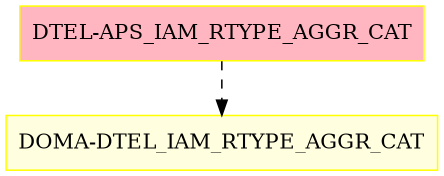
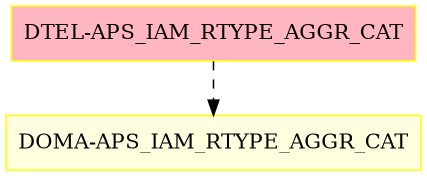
  digraph {
    node [color=yellow shape=box style=filled]
    "DTEL-APS_IAM_RTYPE_AGGR_CAT" [fillcolor=lightpink]
-   "DOMA-APS_IAM_RTYPE_AGGR_CAT" [fillcolor=lightyellow label="DOMA-DTEL_IAM_RTYPE_AGGR_CAT"]
+   "DOMA-APS_IAM_RTYPE_AGGR_CAT" [fillcolor=lightyellow]
    "DTEL-APS_IAM_RTYPE_AGGR_CAT" -> "DOMA-APS_IAM_RTYPE_AGGR_CAT" [style=dashed]
  }
